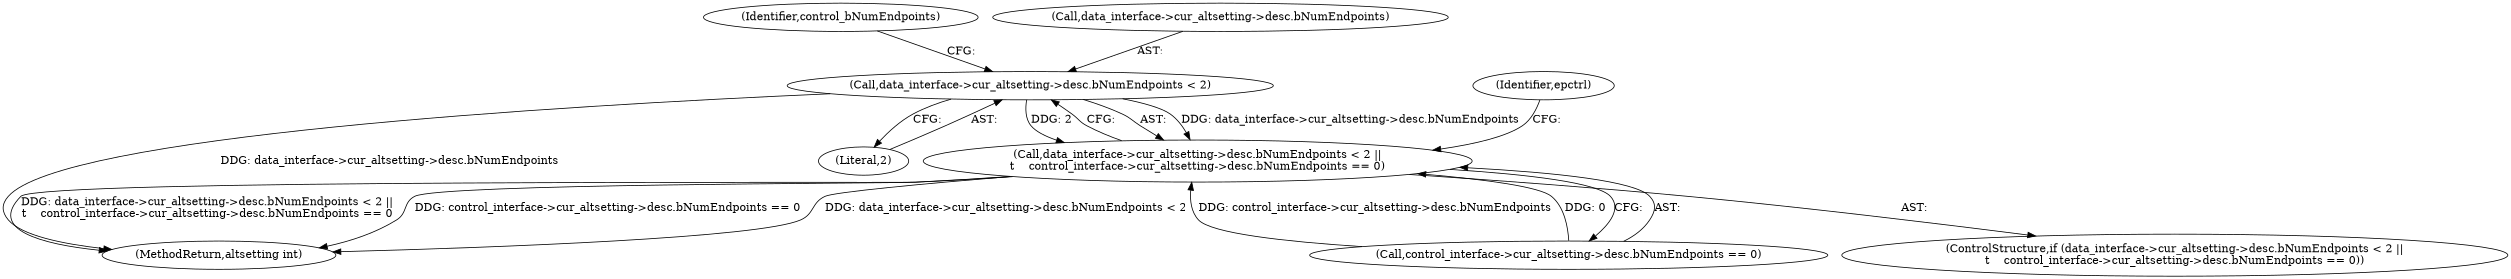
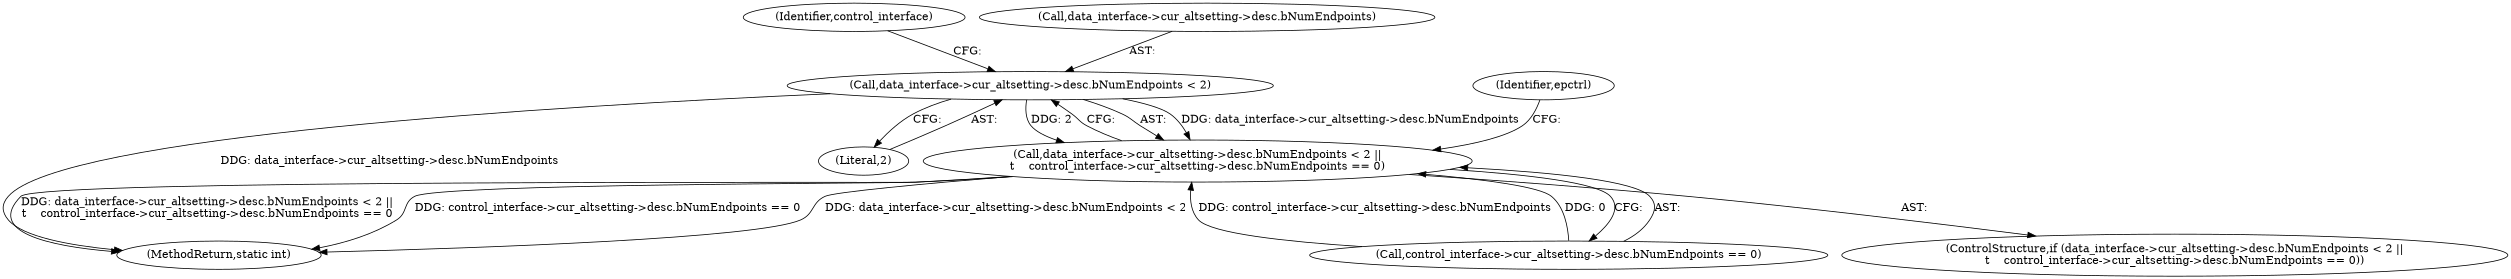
  digraph {
    n1 [label="(Call,data_interface->cur_altsetting->desc.bNumEndpoints < 2)"]
    n2 [label="(Call,data_interface->cur_altsetting->desc.bNumEndpoints < 2 ||\n\t    control_interface->cur_altsetting->desc.bNumEndpoints == 0)"]
    n3 [label="(Literal,2)"]
-   n4 [label="(MethodReturn,altsetting int)"]
+   n4 [label="(MethodReturn,static int)"]
    n5 [label="(ControlStructure,if (data_interface->cur_altsetting->desc.bNumEndpoints < 2 ||\n\t    control_interface->cur_altsetting->desc.bNumEndpoints == 0))"]
    n6 [label="(Call,control_interface->cur_altsetting->desc.bNumEndpoints == 0)"]
    n7 [label="(Identifier,epctrl)"]
-   n8 [label="(Identifier,control_bNumEndpoints)"]
+   n8 [label="(Identifier,control_interface)"]
    n9 [label="(Call,data_interface->cur_altsetting->desc.bNumEndpoints)"]
    n1 -> n2 [label="AST: "]
    n1 -> n2 [label="DDG: data_interface->cur_altsetting->desc.bNumEndpoints"]
    n1 -> n2 [label="DDG: 2"]
    n1 -> n3 [label="CFG: "]
    n1 -> n4 [label="DDG: data_interface->cur_altsetting->desc.bNumEndpoints"]
    n2 -> n1 [label="CFG: "]
    n2 -> n4 [label="DDG: control_interface->cur_altsetting->desc.bNumEndpoints == 0"]
    n2 -> n4 [label="DDG: data_interface->cur_altsetting->desc.bNumEndpoints < 2"]
    n2 -> n4 [label="DDG: data_interface->cur_altsetting->desc.bNumEndpoints < 2 ||\n\t    control_interface->cur_altsetting->desc.bNumEndpoints == 0"]
    n2 -> n5 [label="AST: "]
    n2 -> n6 [label="CFG: "]
    n3 -> n1 [label="AST: "]
    n6 -> n2 [label="AST: "]
    n6 -> n2 [label="DDG: control_interface->cur_altsetting->desc.bNumEndpoints"]
    n6 -> n2 [label="DDG: 0"]
    n7 -> n2 [label="CFG: "]
    n8 -> n1 [label="CFG: "]
    n9 -> n1 [label="AST: "]
  }
